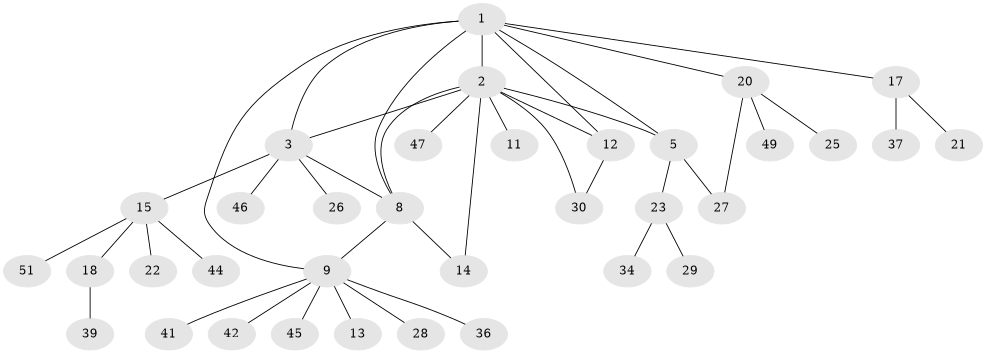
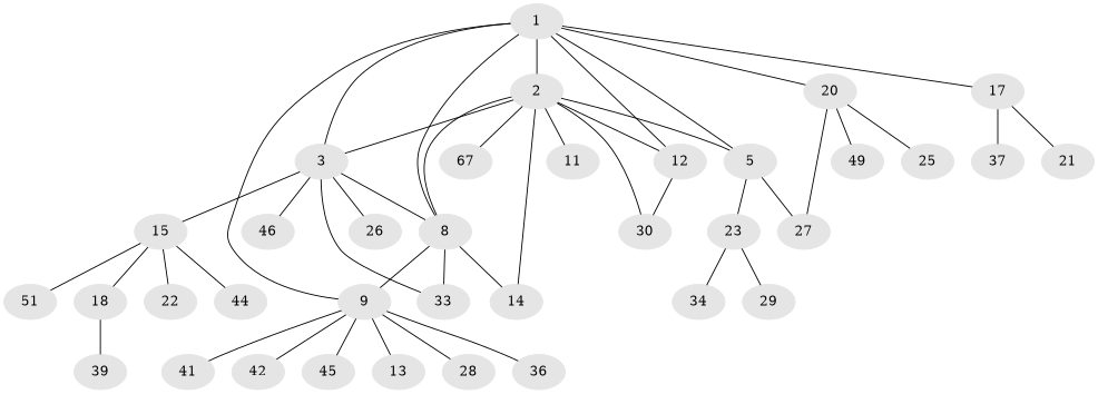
  graph {
    node [color=gray90 style=filled]
    1 [super="+6"]
    2 [super="+7"]
    3 [super="+4"]
    5 [super="+35"]
    8 [super="+10"]
    9 [super="+19"]
    12 [super="+40"]
    17 [super="+24"]
    20 [super="+31"]
    11
    14
    30
-   47
+   47 [label=67]
    15 [super="+16"]
    26
+   33
    46 [super="+48"]
    23 [super="+32"]
    27
    13 [super="+50"]
    28
    36
    41
    42
    45
    21
    37
    49
    25
    18 [super="+38"]
    22
    44
    51
    29
    34
    39
    1 -- 2
    1 -- 3 [weight=2]
    1 -- 5
    1 -- 8
    1 -- 9
    1 -- 12
    1 -- 17
    1 -- 20
    2 -- 3
    2 -- 5
    2 -- 8
    2 -- 12
    2 -- 11
    2 -- 14
    2 -- 30
    2 -- 47
    3 -- 8
    3 -- 15
    3 -- 26
+   3 -- 33
    3 -- 46
    5 -- 23
    5 -- 27
    8 -- 9
    8 -- 14
+   8 -- 33
    9 -- 13
    9 -- 28
    9 -- 36
    9 -- 41
    9 -- 42
    9 -- 45
    12 -- 30
    17 -- 21
    17 -- 37
    20 -- 27
    20 -- 49
    20 -- 25
    15 -- 18
    15 -- 22
    15 -- 44
    15 -- 51
    23 -- 29
    23 -- 34
    18 -- 39
  }
